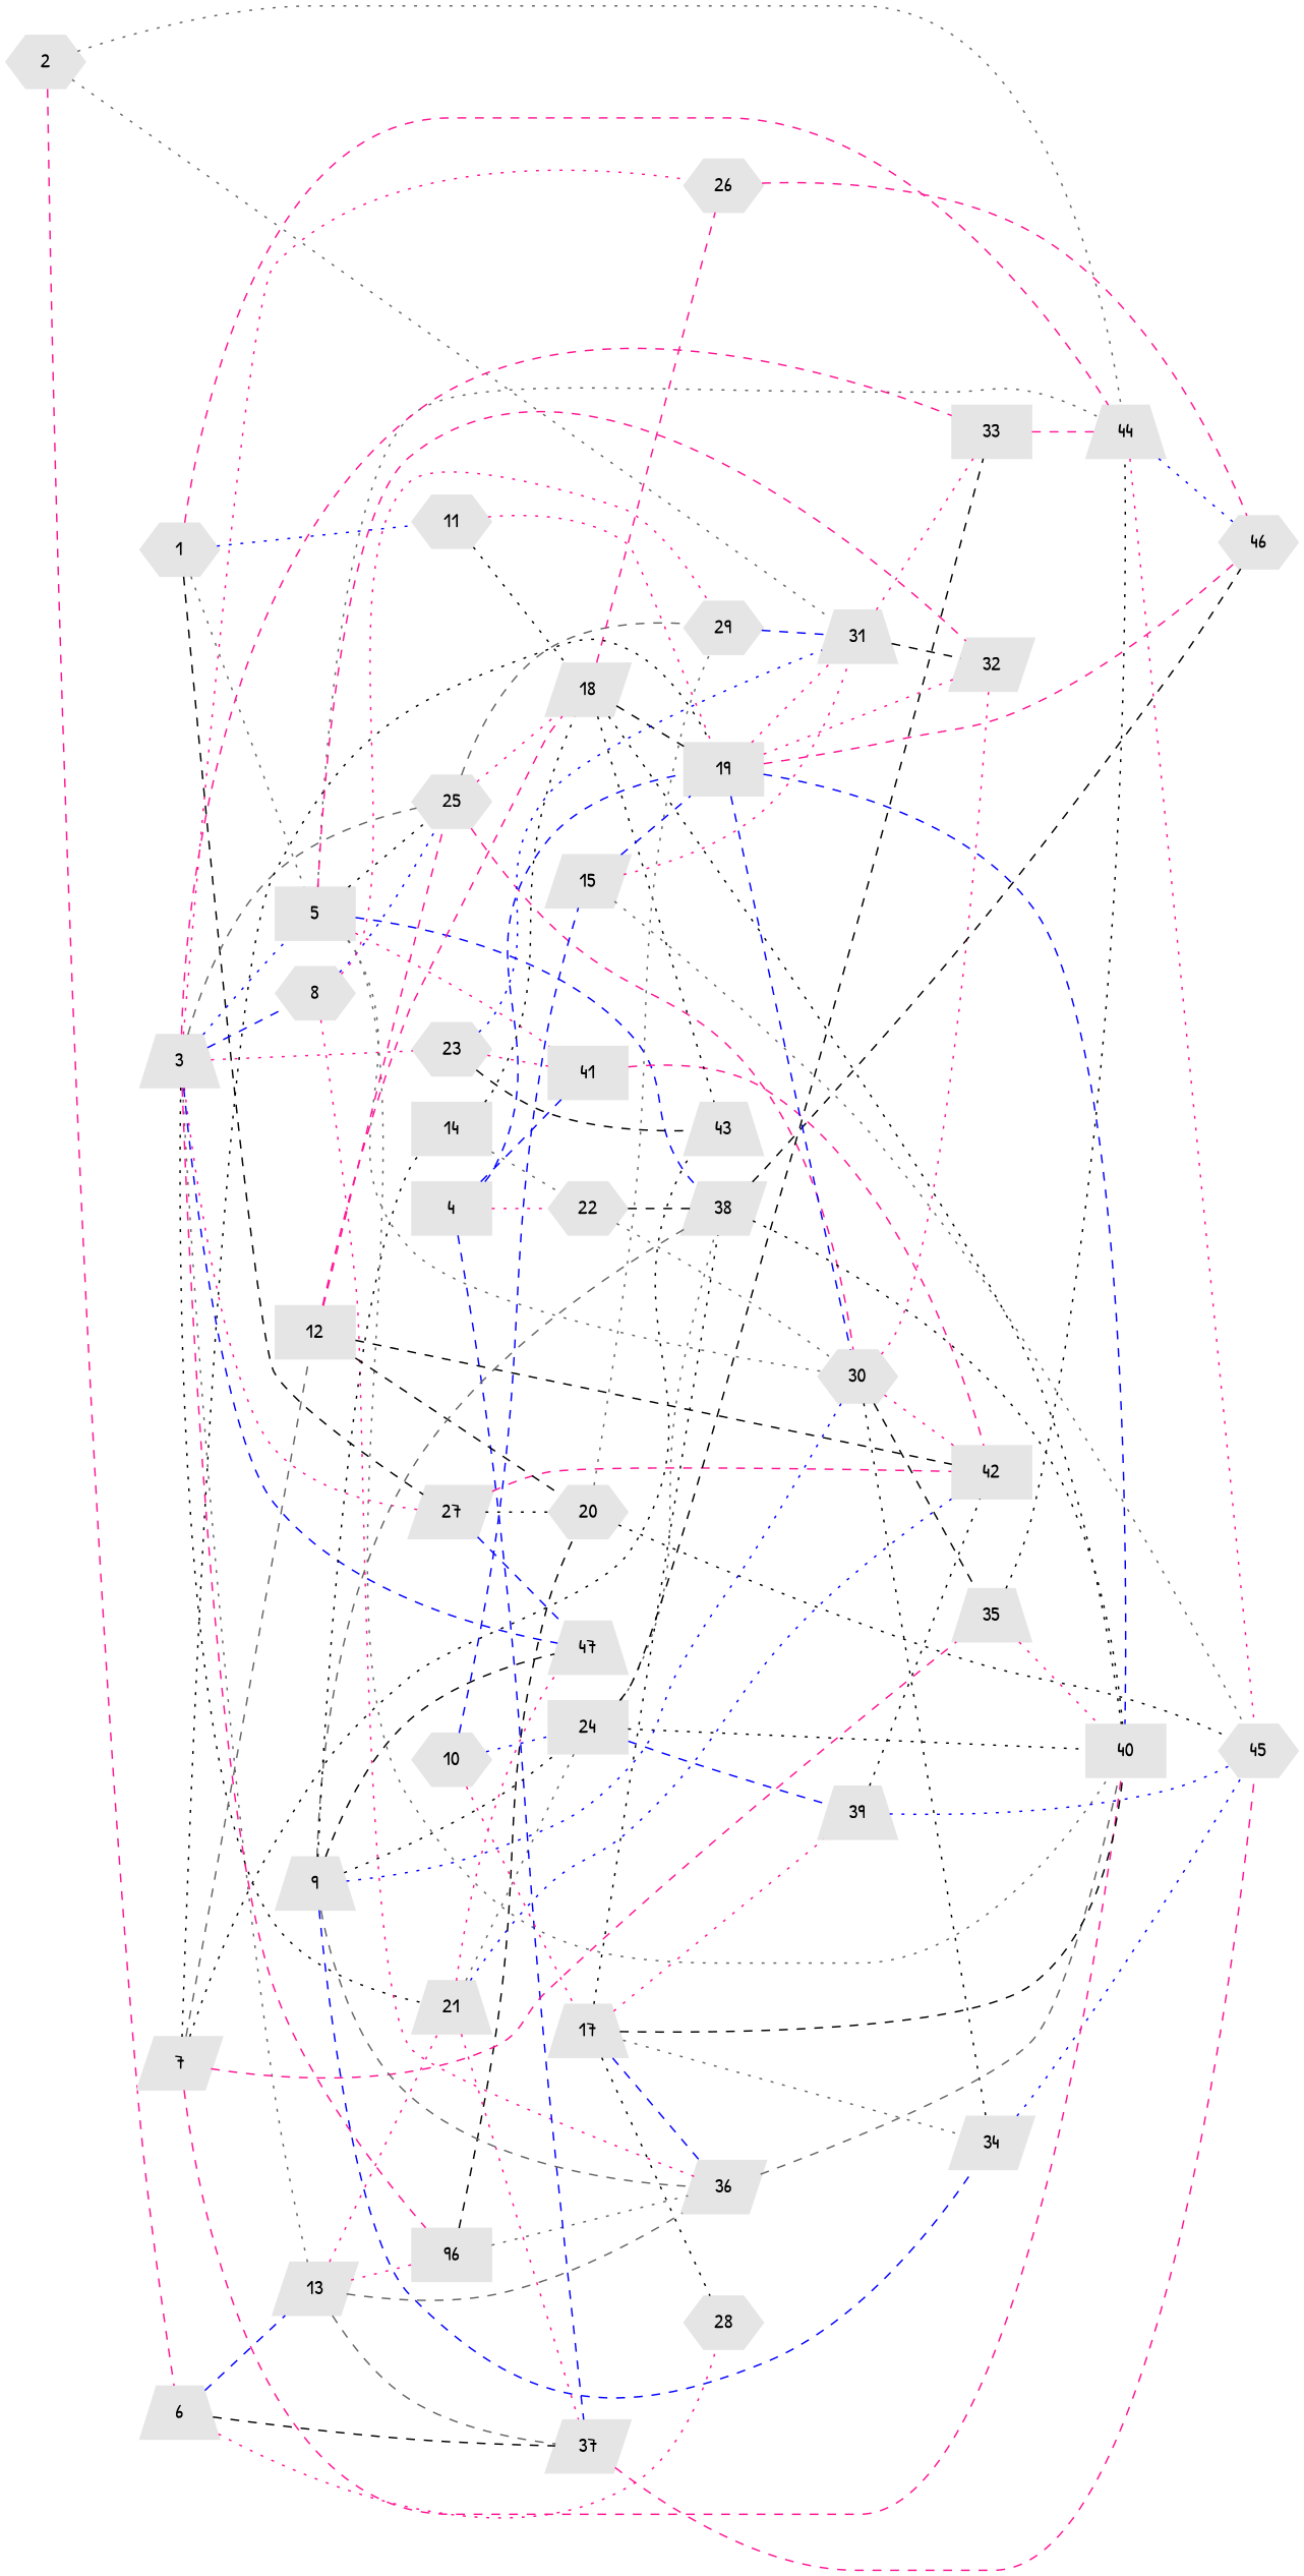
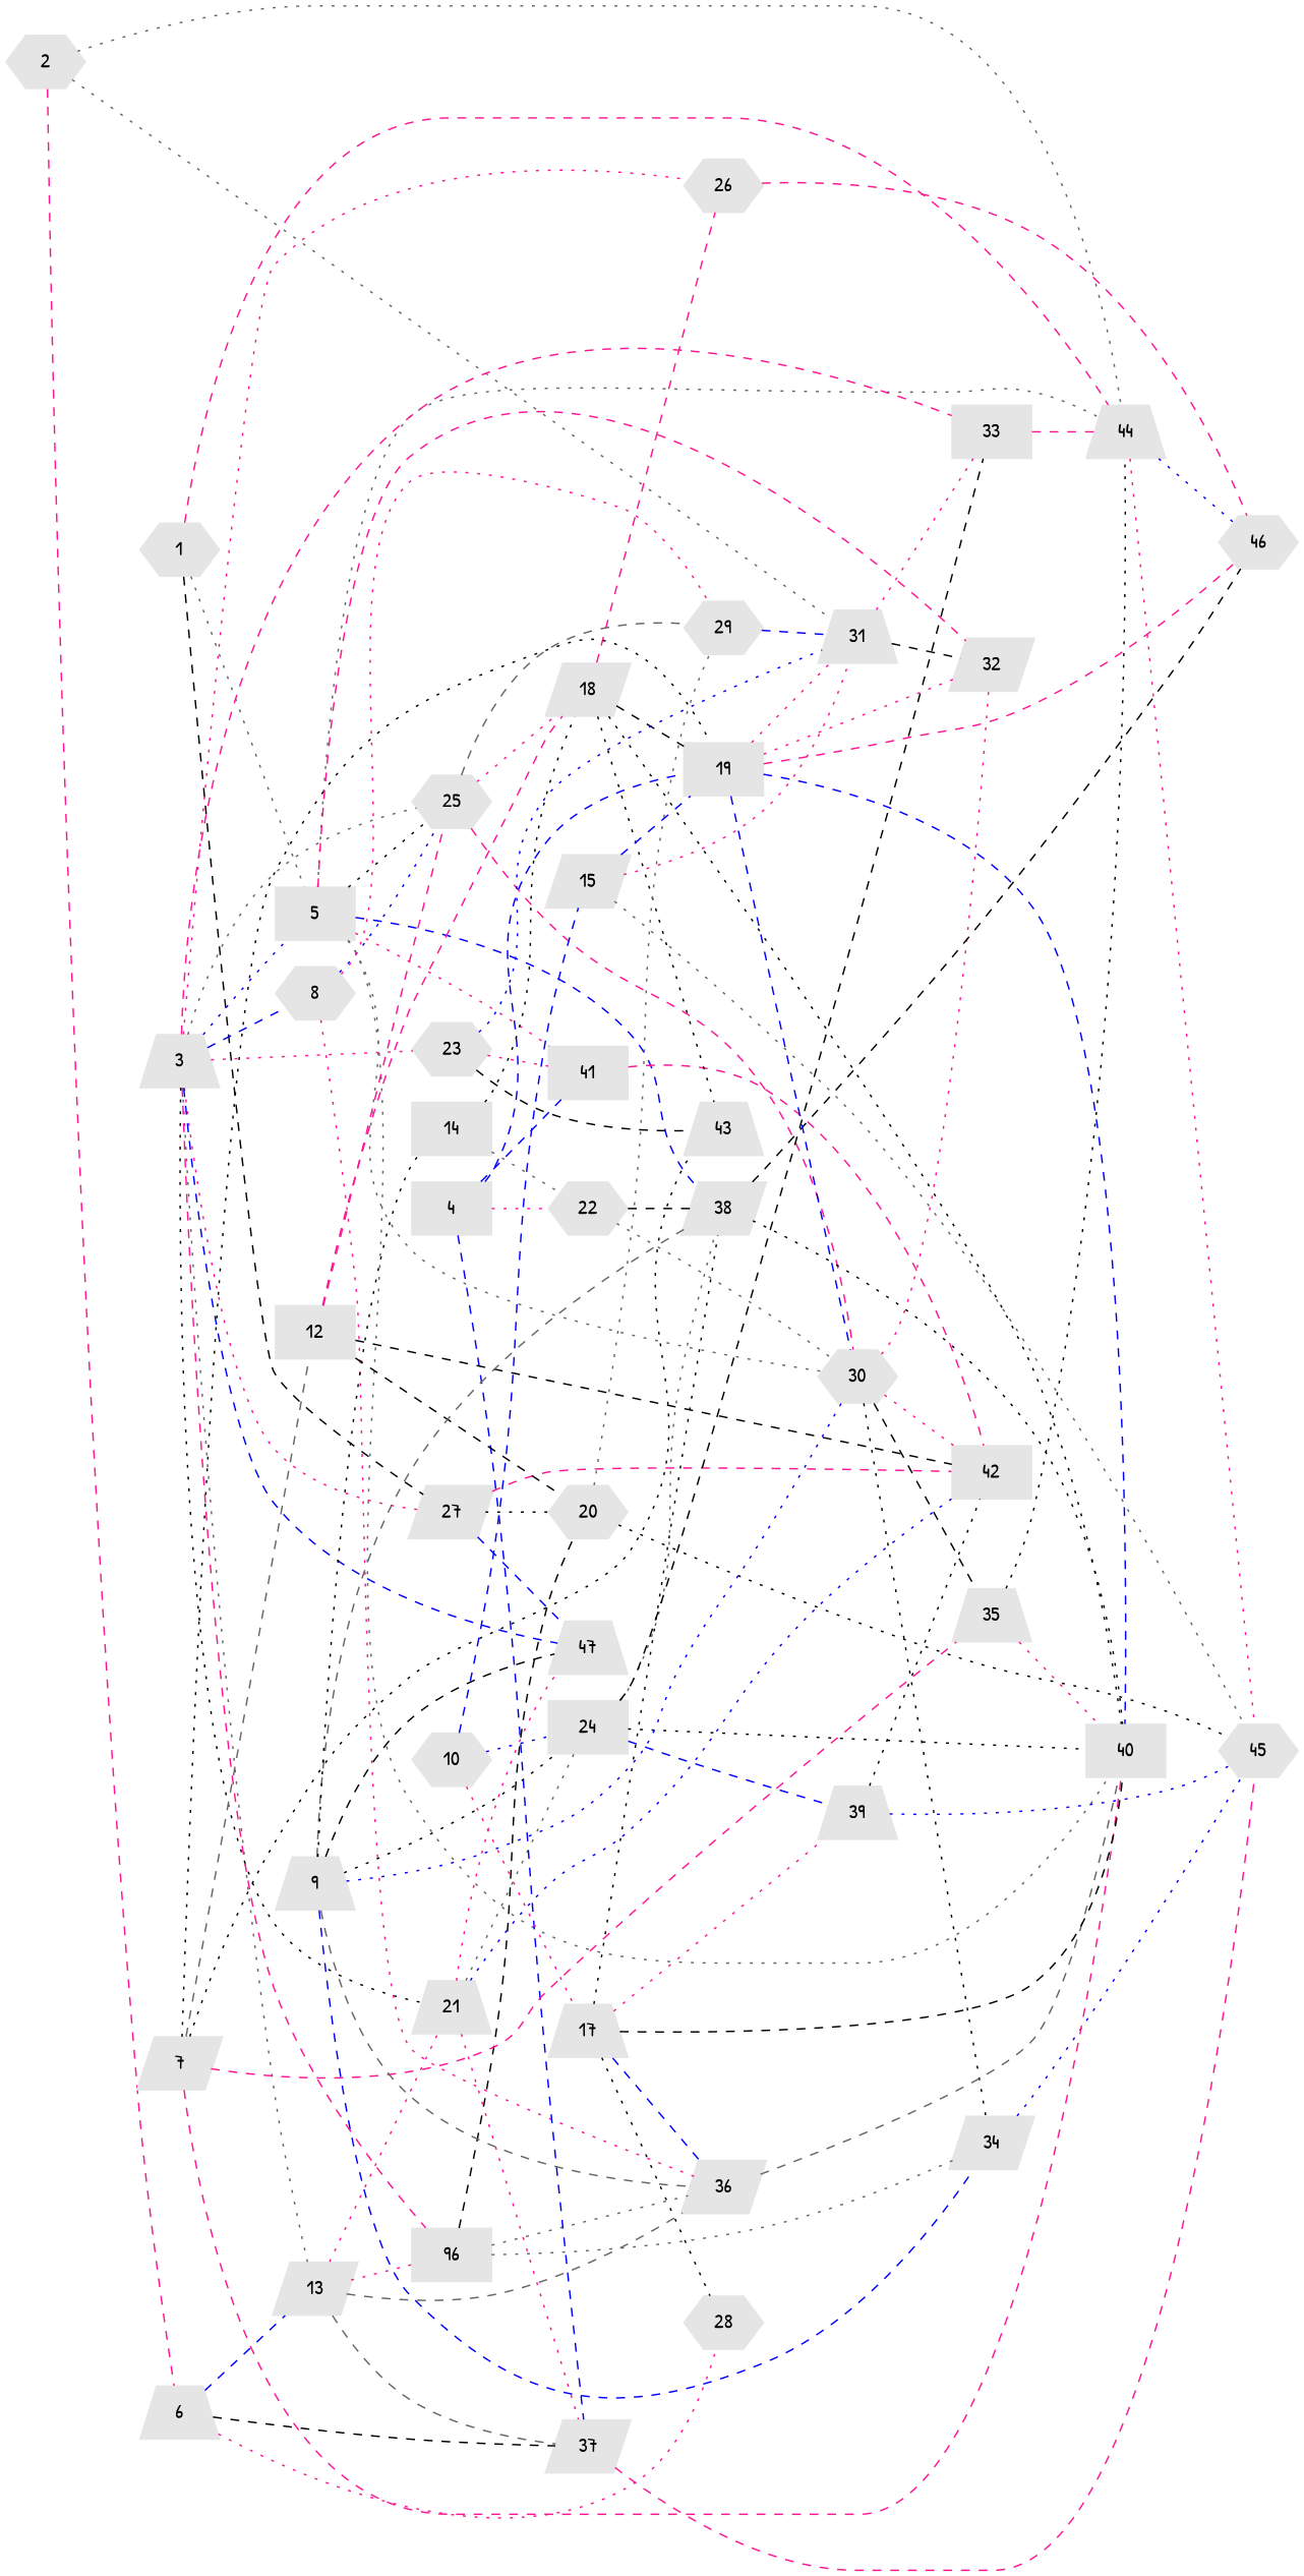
  graph {
    fontname="Patrick Hand"
    rankdir=LR
    node [color=gray90 fontname="Patrick Hand" shape=hexagon style=filled]
    edge [color=deeppink fontname="Patrick Hand" style=dotted weight=1.0]
    5 [shape=box]
    1
-   11
    27 [shape=parallelogram]
    44 [shape=trapezium]
    25
    41 [shape=box]
    30
    32 [shape=parallelogram]
    38 [shape=parallelogram]
    40 [shape=box]
    19 [shape=box]
    18 [shape=parallelogram]
    47 [shape=trapezium]
    20
    42 [shape=box]
    45
    46
    2
    6 [shape=trapezium]
    31 [shape=trapezium]
    13 [shape=parallelogram]
    37 [shape=parallelogram]
    28
    33 [shape=box]
    3 [shape=trapezium]
    8
    n28 [label=96 shape=box]
    21 [shape=trapezium]
    23
    26
    29
    36 [shape=parallelogram]
    34 [shape=parallelogram]
    24 [shape=box]
    43 [shape=trapezium]
    4 [shape=box]
    22
    35 [shape=trapezium]
    7 [shape=parallelogram]
    12 [shape=box]
    9 [shape=trapezium]
    14 [shape=box]
    39 [shape=trapezium]
    10
    15 [shape=parallelogram]
    17 [shape=trapezium]
    5 -- 44 [color=gray40]
    5 -- 25 [color=black]
    5 -- 41 [weight=2.0]
    5 -- 30 [color=gray40]
    5 -- 32 [style=dashed]
    5 -- 38 [color=blue style=dashed]
    5 -- 40 [color=gray40 weight=2.0]
    1 -- 5 [color=gray40]
-   1 -- 11 [color=blue]
    1 -- 27 [color=black style=dashed]
    1 -- 44 [style=dashed]
-   11 -- 19
-   11 -- 18 [color=black]
    27 -- 47 [color=blue style=dashed]
    27 -- 20 [color=black]
    27 -- 42 [style=dashed]
    44 -- 45
    44 -- 46 [color=blue]
    25 -- 30 [style=dashed]
    25 -- 18
    25 -- 29 [color=gray40 style=dashed]
    41 -- 42 [style=dashed]
    30 -- 32
    30 -- 42
    30 -- 34 [color=black]
    30 -- 35 [color=black style=dashed]
    38 -- 40 [color=black]
    38 -- 46 [color=black style=dashed]
    19 -- 30 [color=blue style=dashed]
    19 -- 32
    19 -- 40 [color=blue style=dashed]
    19 -- 46 [style=dashed]
    19 -- 31
    18 -- 40 [color=black weight=2.0]
    18 -- 19 [color=black style=dashed]
    18 -- 26 [style=dashed]
    18 -- 43 [color=black]
    20 -- 45 [color=black]
    20 -- 29 [color=gray40]
    2 -- 44 [color=gray40]
    2 -- 6 [style=dashed]
    2 -- 31 [color=gray40]
    6 -- 13 [color=blue style=dashed]
    6 -- 37 [color=black style=dashed]
    6 -- 28
    31 -- 32 [color=black style=dashed]
    31 -- 33
    13 -- 37 [color=gray40 style=dashed]
    13 -- n28
    13 -- 21
    13 -- 36 [color=gray40 style=dashed]
    37 -- 45 [style=dashed]
    33 -- 44 [style=dashed]
    3 -- 5 [color=blue]
    3 -- 27
-   3 -- 25 [color=gray40 style=dashed]
+   3 -- 25 [color=gray40]
    3 -- 47 [color=blue style=dashed weight=2.0]
    3 -- 13 [color=gray40]
    3 -- 33 [style=dashed weight=2.0]
    3 -- 8 [color=blue style=dashed]
    3 -- n28 [style=dashed]
    3 -- 21 [color=black]
    3 -- 23
    3 -- 26
    8 -- 25 [color=blue]
    8 -- 29
    8 -- 36
    n28 -- 20 [color=black style=dashed]
    n28 -- 36 [color=gray40 weight=2.0]
-   17 -- 34 [color=gray40]
+   n28 -- 34 [color=gray40]
    21 -- 47
    21 -- 42 [color=blue]
    21 -- 37 [weight=2.0]
    21 -- 24 [color=gray40]
    23 -- 41
    23 -- 31 [color=blue]
    23 -- 43 [color=black style=dashed]
    26 -- 46 [style=dashed]
    29 -- 31 [color=blue style=dashed]
    36 -- 40 [color=gray40 style=dashed]
    34 -- 45 [color=blue]
    24 -- 38 [color=gray40]
    24 -- 40 [color=black]
    24 -- 33 [color=black style=dashed]
    24 -- 39 [color=blue style=dashed]
    4 -- 41 [color=blue style=dashed weight=2.0]
    4 -- 19 [color=blue style=dashed]
    4 -- 37 [color=blue style=dashed]
    4 -- 22
    22 -- 30 [color=gray40]
    22 -- 38 [color=black style=dashed weight=2.0]
    35 -- 44 [color=black]
    35 -- 40 [weight=2.0]
    7 -- 40 [style=dashed weight=2.0]
    7 -- 19 [color=black]
    7 -- 43 [color=black]
    7 -- 35 [style=dashed]
    7 -- 12 [color=gray40 style=dashed]
    12 -- 25 [style=dashed]
    12 -- 18 [style=dashed]
    12 -- 20 [color=black style=dashed]
    12 -- 42 [color=black style=dashed]
    9 -- 30 [color=blue]
    9 -- 38 [color=gray40 style=dashed]
    9 -- 47 [color=black style=dashed]
    9 -- 36 [color=gray40 style=dashed]
    9 -- 34 [color=blue style=dashed]
    9 -- 24 [color=black]
    9 -- 14 [color=black]
    14 -- 18 [color=black]
    14 -- 22 [color=gray40 weight=2.0]
    39 -- 42 [color=black]
    39 -- 45 [color=blue]
    10 -- 24 [color=blue]
    10 -- 15 [color=blue style=dashed]
    10 -- 17
    15 -- 19 [color=blue style=dashed]
    15 -- 45 [color=gray40]
    15 -- 31
    17 -- 38 [color=black]
    17 -- 40 [color=black style=dashed]
    17 -- 28 [color=black]
    17 -- 36 [color=blue style=dashed]
    17 -- 39
  }
